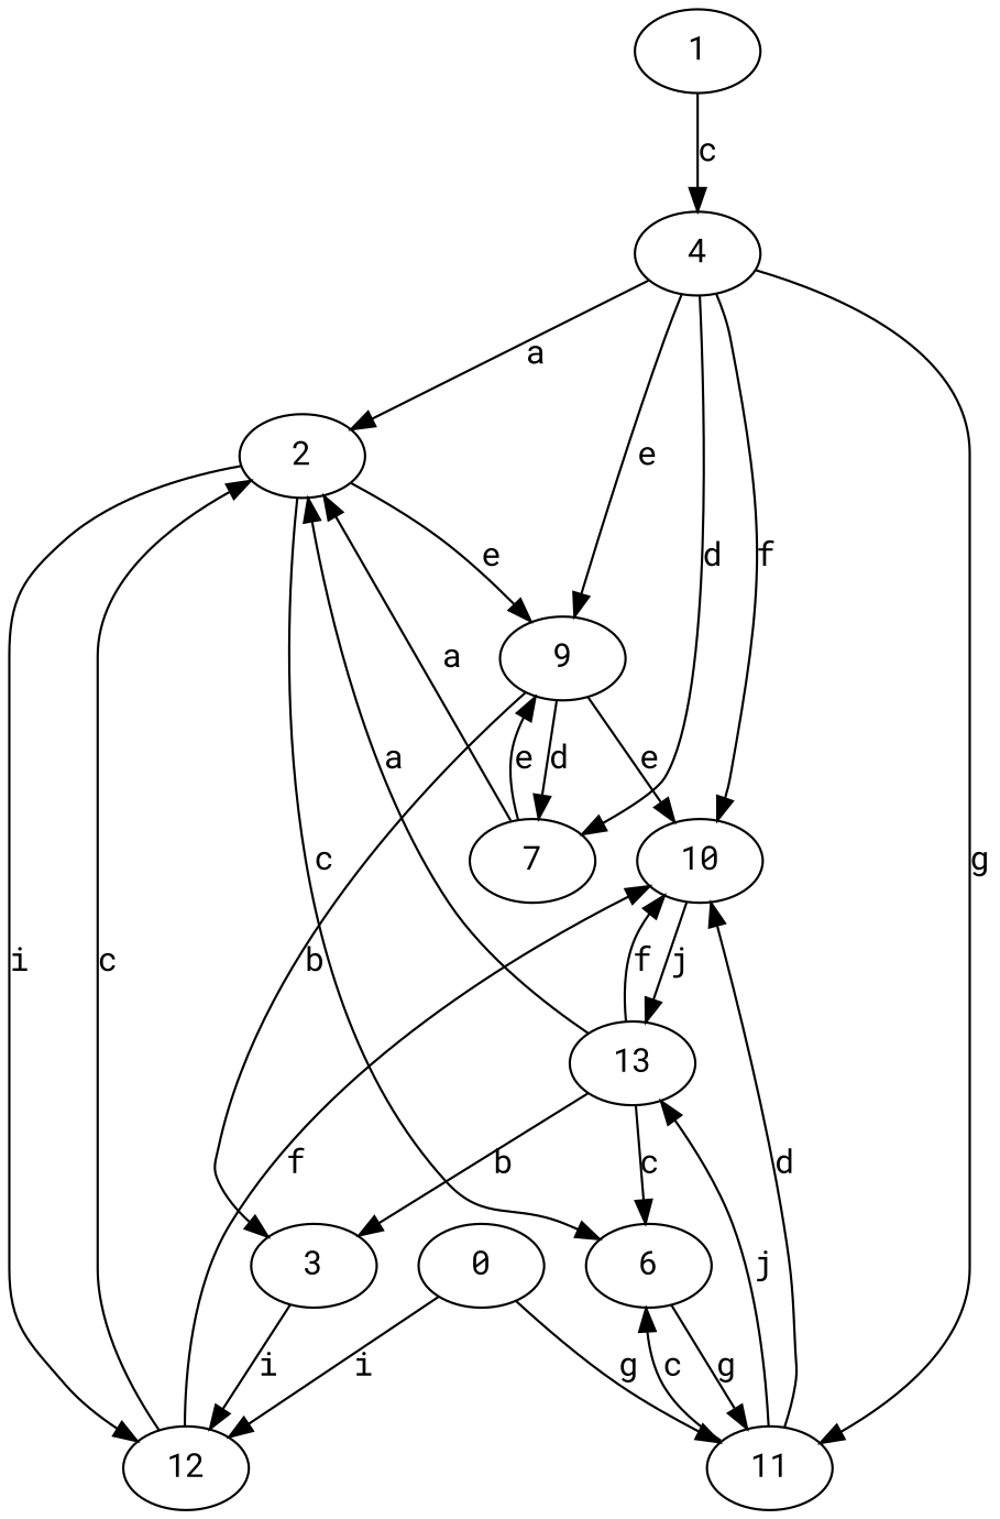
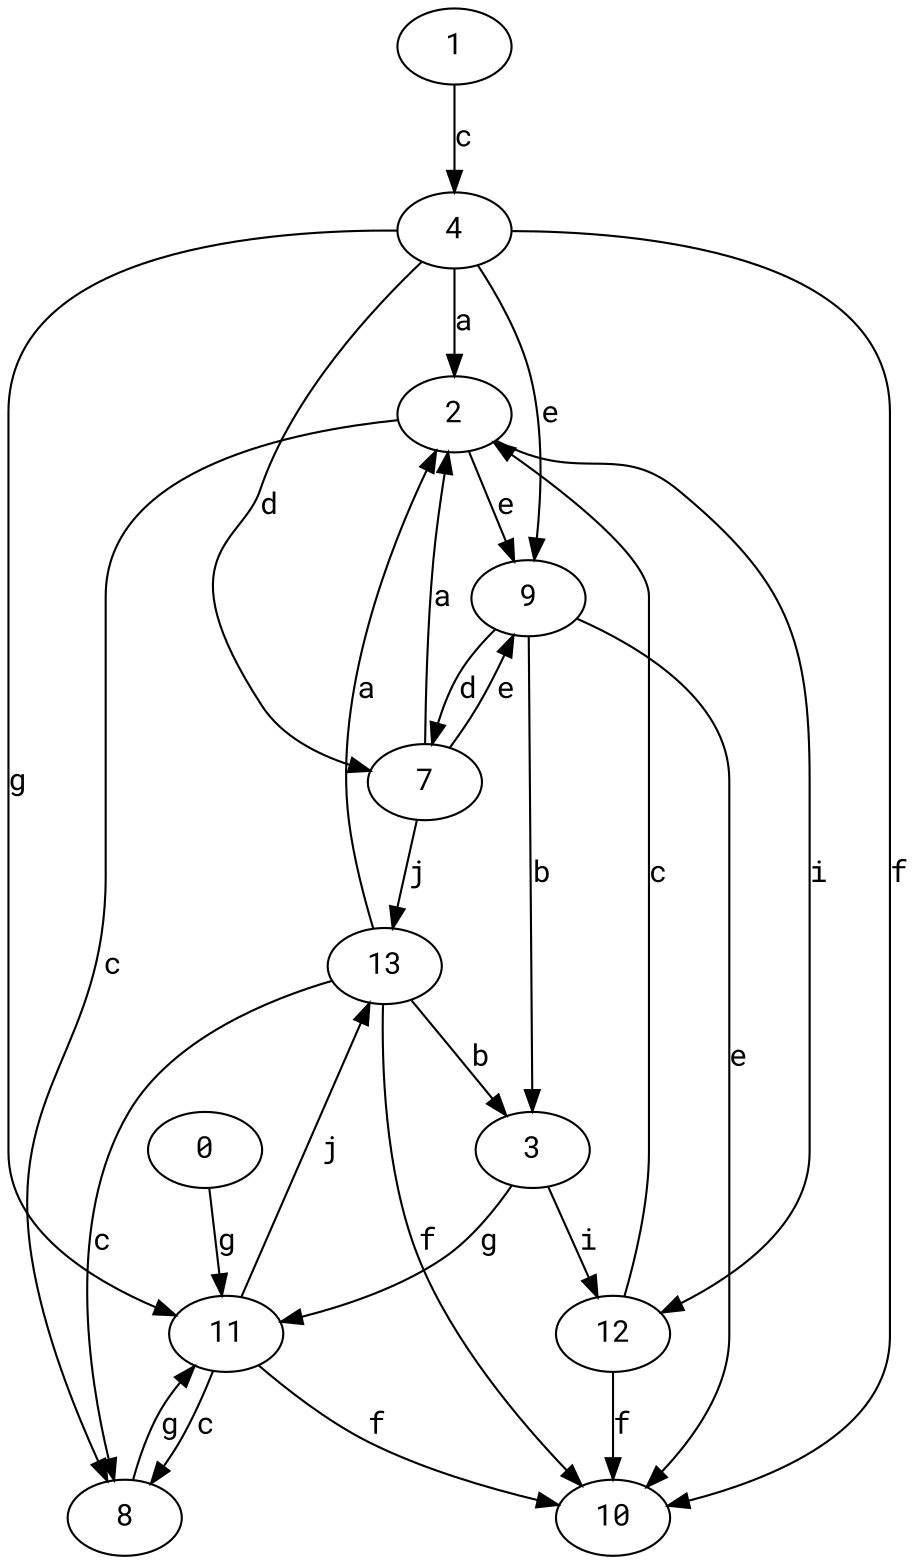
  strict digraph {
    fontname="Roboto Mono"
    node [fontname="Roboto Mono"]
    edge [fontname="Roboto Mono"]
    1
    4
    2
    9
    11
    7
    10
-   6
+   6 [label=8]
    12
    3
    13
    0
    1 -> 4 [label=c]
    4 -> 2 [label=a]
    4 -> 9 [label=e]
    4 -> 11 [label=g]
    4 -> 7 [label=d]
    4 -> 10 [label=f]
    2 -> 9 [label=e]
    2 -> 6 [label=c]
    2 -> 12 [label=i]
    9 -> 7 [label=d]
    9 -> 10 [label=e]
    9 -> 3 [label=b]
-   11 -> 10 [label=d]
+   11 -> 10 [label=f]
    11 -> 6 [label=c]
    11 -> 13 [label=j]
    7 -> 2 [label=a]
    7 -> 9 [label=e]
-   10 -> 13 [label=j]
+   7 -> 13 [label=j]
    6 -> 11 [label=g]
    12 -> 2 [label=c]
    12 -> 10 [label=f]
+   3 -> 11 [label=g]
    3 -> 12 [label=i]
    13 -> 2 [label=a]
    13 -> 10 [label=f]
    13 -> 6 [label=c]
    13 -> 3 [label=b]
    0 -> 11 [label=g]
-   0 -> 12 [label=i]
  }
